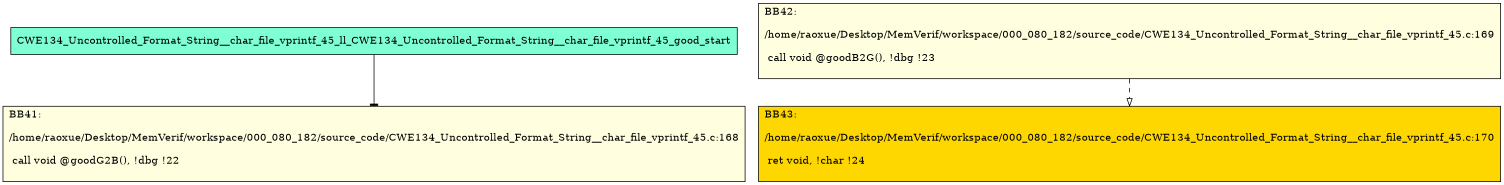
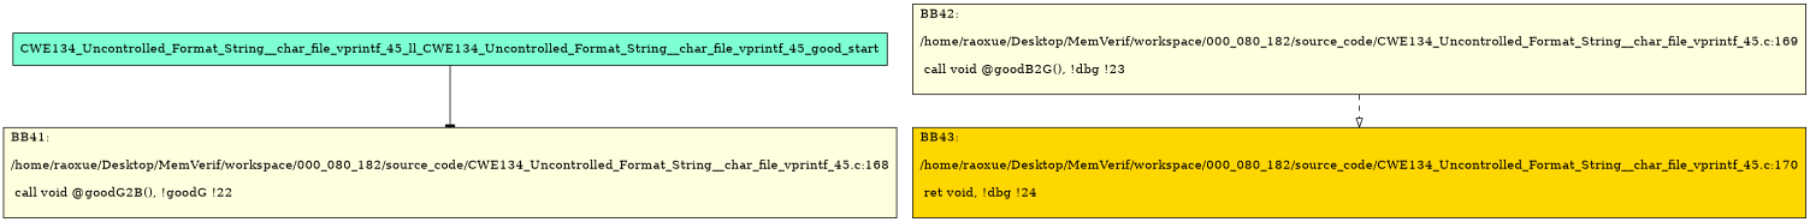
  digraph {
    fontname="DejaVu Serif"
    node [fillcolor=lightyellow fontname="DejaVu Serif" shape=record style=filled]
    edge [fontname="DejaVu Serif"]
    n1 [fillcolor=aquamarine label="{CWE134_Uncontrolled_Format_String__char_file_vprintf_45_ll_CWE134_Uncontrolled_Format_String__char_file_vprintf_45_good_start}"]
-   n2 [label="{BB41:\l\l/home/raoxue/Desktop/MemVerif/workspace/000_080_182/source_code/CWE134_Uncontrolled_Format_String__char_file_vprintf_45.c:168\l\n  call void @goodG2B(), !dbg !22\l\n}"]
+   n2 [label="{BB41:\l\l/home/raoxue/Desktop/MemVerif/workspace/000_080_182/source_code/CWE134_Uncontrolled_Format_String__char_file_vprintf_45.c:168\l\n  call void @goodG2B(), !goodG !22\l\n}"]
    n3 [label="{BB42:\l\l/home/raoxue/Desktop/MemVerif/workspace/000_080_182/source_code/CWE134_Uncontrolled_Format_String__char_file_vprintf_45.c:169\l\n  call void @goodB2G(), !dbg !23\l\n}"]
-   n4 [fillcolor=gold label="{BB43:\l\l/home/raoxue/Desktop/MemVerif/workspace/000_080_182/source_code/CWE134_Uncontrolled_Format_String__char_file_vprintf_45.c:170\l\n  ret void, !char !24\l\n}"]
+   n4 [fillcolor=gold label="{BB43:\l\l/home/raoxue/Desktop/MemVerif/workspace/000_080_182/source_code/CWE134_Uncontrolled_Format_String__char_file_vprintf_45.c:170\l\n  ret void, !dbg !24\l\n}"]
    n1 -> n2 [arrowhead=tee style=solid]
    n3 -> n4 [arrowhead=onormal style=dashed]
  }
